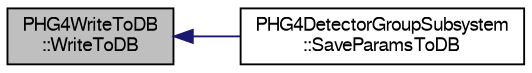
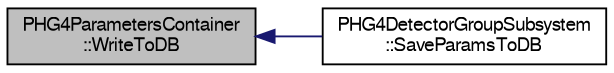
  digraph {
    rankdir=LR
    node [color=black fontname=FreeSans fontsize=10 shape=record]
-   n1 [fillcolor=grey75 fontcolor=black height=0.2 label="PHG4WriteToDB\l::WriteToDB" style=filled width=0.4]
+   n1 [fillcolor=grey75 fontcolor=black height=0.2 label="PHG4ParametersContainer\l::WriteToDB" style=filled width=0.4]
    n2 [height=0.2 label="PHG4DetectorGroupSubsystem\l::SaveParamsToDB" width=0.4]
    n1 -> n2 [color=midnightblue dir=back fontname=FreeSans fontsize=10 labelfontname=FreeSans labelfontsize=10 style=solid]
  }
